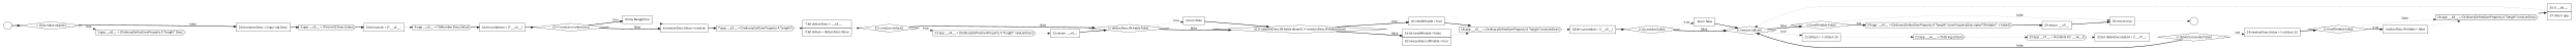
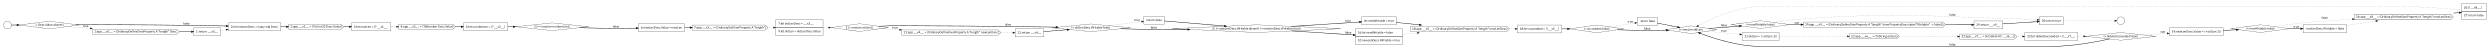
  digraph {
    fontname="IBM Plex Sans"
    rankdir=LR
    node [color=black fillcolor=white fontname="IBM Plex Sans" shape=none style=filled]
    edge [color=black fontname="IBM Plex Sans" style=bold]
    n1 [label=<<font color="black">(= newWritable false)</font>> shape=diamond]
    n2 [label=<<font color="black">     <table border="0" cellborder="1" cellspacing="0" cellpadding="10">       <tr><td align="left">30:return true</td></tr>     </table>   </font>> margin=0]
    n3 [label=<<font color="black">29:app __x9__ = (OrdinaryDefineOwnProperty A &quot;length&quot; (new PropertyDescriptor(&quot;Writable&quot; -&gt; false)))</font>> shape=cds]
    n4 [label=" " shape=circle]
    n5 [label=<<font color="black">     <table border="0" cellborder="1" cellspacing="0" cellpadding="10">       <tr><td align="left">29:return __x9__</td></tr>     </table>   </font>> margin=0]
    n6 [label=<<font color="black">(= newWritable false)</font>> shape=diamond]
    n7 [label=<<font color="black">26:app __x8__ = (OrdinaryDefineOwnProperty A &quot;length&quot; newLenDesc)</font>> shape=cds]
    n8 [label=<<font color="black">     <table border="0" cellborder="1" cellspacing="0" cellpadding="10">       <tr><td align="left">newLenDesc.Writable = false</td></tr>     </table>   </font>> margin=0]
-   n9 [label=<<font color="black">     <table border="0" cellborder="1" cellspacing="0" cellpadding="10">       <tr><td align="left">26:[! __x8__]</td></tr>       <tr><td align="left">27:return app</td></tr>     </table>   </font>> margin=0]
+   n9 [label=<<font color="black">     <table border="0" cellborder="1" cellspacing="0" cellpadding="10">       <tr><td align="left">26:[! __x8__]</td></tr>       <tr><td align="left">27:return false</td></tr>     </table>   </font>> margin=0]
    n10 [label=<<font color="black">(! (&lt; newLen oldLen))</font>> shape=diamond]
    n11 [label=<<font color="black">(= oldLenDesc.Writable false)</font>> shape=diamond]
    n12 [label=<<font color="black">11:app __x4__ = (OrdinaryDefineOwnProperty A &quot;length&quot; newLenDesc)</font>> shape=cds]
    n13 [label=<<font color="black">     <table border="0" cellborder="1" cellspacing="0" cellpadding="10">       <tr><td align="left">return false</td></tr>     </table>   </font>> margin=0]
    n14 [label=<<font color="black">(|| (= newLenDesc.Writable absent) (= newLenDesc.Writable true))</font>> shape=diamond]
    n15 [label=<<font color="black">     <table border="0" cellborder="1" cellspacing="0" cellpadding="10">       <tr><td align="left">11:return __x4__</td></tr>     </table>   </font>> margin=0]
+   n16 [label=<<font color="black">     <table border="0" cellborder="1" cellspacing="0" cellpadding="10">       <tr><td align="left">1:return __x0__</td></tr>     </table>   </font>> margin=0]
    n17 [label=<<font color="black">     <table border="0" cellborder="1" cellspacing="0" cellpadding="10">       <tr><td align="left">2:let newLenDesc = (copy-obj Desc)</td></tr>     </table>   </font>> margin=0]
    n18 [label=<<font color="black">3:app __x1__ = (ToUint32 Desc.Value)</font>> shape=cds]
    n19 [label=<<font color="black">(! (== newLen numberLen))</font>> shape=diamond]
-   n20 [label=<<font color="black">     <table border="0" cellborder="1" cellspacing="0" cellpadding="10">       <tr><td align="left">throw RangeError</td></tr>     </table>   </font>> margin=0]
    n21 [label=<<font color="black">     <table border="0" cellborder="1" cellspacing="0" cellpadding="10">       <tr><td align="left">6:newLenDesc.Value = newLen</td></tr>     </table>   </font>> margin=0]
    n22 [label=<<font color="black">7:app __x3__ = (OrdinaryGetOwnProperty A &quot;length&quot;)</font>> shape=cds]
    n23 [label=<<font color="black">     <table border="0" cellborder="1" cellspacing="0" cellpadding="10">       <tr><td align="left">let newWritable = true</td></tr>     </table>   </font>> margin=0]
    n24 [label=<<font color="black">     <table border="0" cellborder="1" cellspacing="0" cellpadding="10">       <tr><td align="left">16:let newWritable = false</td></tr>       <tr><td align="left">10:newLenDesc.Writable = true</td></tr>     </table>   </font>> margin=0]
    n25 [label=<<font color="black">     <table border="0" cellborder="1" cellspacing="0" cellpadding="10">       <tr><td align="left">24:newLenDesc.Value = (+ oldLen 1i)</td></tr>     </table>   </font>> margin=0]
    n26 [label=<<font color="black">     <table border="0" cellborder="1" cellspacing="0" cellpadding="10">       <tr><td align="left">return false</td></tr>     </table>   </font>> margin=0]
    n27 [label=<<font color="black">(&lt; newLen oldLen)</font>> shape=diamond]
    n28 [label=<<font color="black">     <table border="0" cellborder="1" cellspacing="0" cellpadding="10">       <tr><td align="left">21:oldLen = (- oldLen 1i)</td></tr>     </table>   </font>> margin=0]
    n29 [label=<<font color="black">     <table border="0" cellborder="1" cellspacing="0" cellpadding="10">       <tr><td align="left">3:let newLen = [? __x1__]</td></tr>     </table>   </font>> margin=0]
    n30 [label=<<font color="black">     <table border="0" cellborder="1" cellspacing="0" cellpadding="10">       <tr><td align="left">4:let numberLen = [? __x2__]</td></tr>     </table>   </font>> margin=0]
    n31 [label=<<font color="black">22:app __x7__ = (A.Delete A [! __x6__])</font>> shape=cds]
    n32 [label=<<font color="black">     <table border="0" cellborder="1" cellspacing="0" cellpadding="10">       <tr><td align="left">22:let deleteSucceeded = [! __x7__]</td></tr>     </table>   </font>> margin=0]
    n33 [label=<<font color="black">(= deleteSucceeded false)</font>> shape=diamond]
    n34 [label=<<font color="black">(= Desc.Value absent)</font>> shape=diamond]
    n35 [label=<<font color="black">1:app __x0__ = (OrdinaryDefineOwnProperty A &quot;length&quot; Desc)</font>> shape=cds]
    n36 [label=<<font color="black">18:app __x5__ = (OrdinaryDefineOwnProperty A &quot;length&quot; newLenDesc)</font>> shape=cds]
    n37 [label=<<font color="black">(= succeeded false)</font>> shape=diamond]
    n38 [label=<<font color="black">4:app __x2__ = (ToNumber Desc.Value)</font>> shape=cds]
    n39 [label=<<font color="black">22:app __x6__ = (ToString oldLen)</font>> shape=cds]
    n40 [label=<<font color="black">     <table border="0" cellborder="1" cellspacing="0" cellpadding="10">       <tr><td align="left">7:let oldLenDesc = __x3__</td></tr>       <tr><td align="left">9:let oldLen = oldLenDesc.Value</td></tr>     </table>   </font>> margin=0]
    n41 [label=<<font color="black">     <table border="0" cellborder="1" cellspacing="0" cellpadding="10">       <tr><td align="left">18:let succeeded = [! __x5__]</td></tr>     </table>   </font>> margin=0]
    n42 [label=" " shape=circle]
    n1 -> n2 [label=<<font color="black">false</font>> style=dotted]
    n1 -> n3 [label=<<font color="black">true</font>>]
    n2 -> n4 [style=dotted]
    n3 -> n5
    n5 -> n2
    n6 -> n7 [label=<<font color="black">false</font>> style=dotted]
    n6 -> n8 [label=<<font color="black">true</font>>]
    n7 -> n9
    n8 -> n7 [style=dotted]
    n9 -> n27 [style=dotted]
    n10 -> n11 [label=<<font color="black">false</font>>]
    n10 -> n12 [label=<<font color="black">true</font>> style=dotted]
    n11 -> n13 [label=<<font color="black">true</font>> style=dotted]
    n11 -> n14 [label=<<font color="black">false</font>>]
    n12 -> n15 [style=dotted]
    n13 -> n14
    n14 -> n23 [label=<<font color="black">true</font>>]
    n14 -> n24 [label=<<font color="black">false</font>>]
    n15 -> n11
+   n16 -> n17 [style=dotted]
    n17 -> n18
    n18 -> n29
-   n19 -> n20 [label=<<font color="black">true</font>>]
    n19 -> n21 [label=<<font color="black">false</font>>]
-   n20 -> n21 [style=dotted]
    n21 -> n22
    n22 -> n40 [style=dotted]
    n23 -> n36
    n24 -> n36 [style=dotted]
    n25 -> n6
    n26 -> n27
    n27 -> n1 [label=<<font color="black">false</font>>]
    n27 -> n28 [label=<<font color="black">true</font>> style=dotted]
    n28 -> n39 [style=dotted]
    n29 -> n38 [style=dotted]
    n30 -> n19
    n31 -> n32 [style=dotted]
+   n32 -> n33 [style=dotted]
    n33 -> n25 [label=<<font color="black">true</font>> style=dotted]
    n33 -> n27 [label=<<font color="black">false</font>>]
    n34 -> n17 [label=<<font color="black">false</font>>]
    n34 -> n35 [label=<<font color="black">true</font>> style=dotted]
+   n35 -> n16
    n36 -> n41 [style=dotted]
    n37 -> n26 [label=<<font color="black">true</font>> style=dotted]
    n37 -> n27 [label=<<font color="black">false</font>>]
    n38 -> n30
    n39 -> n31 [style=dotted]
    n40 -> n10 [style=dotted]
    n41 -> n37
    n42 -> n34
  }
